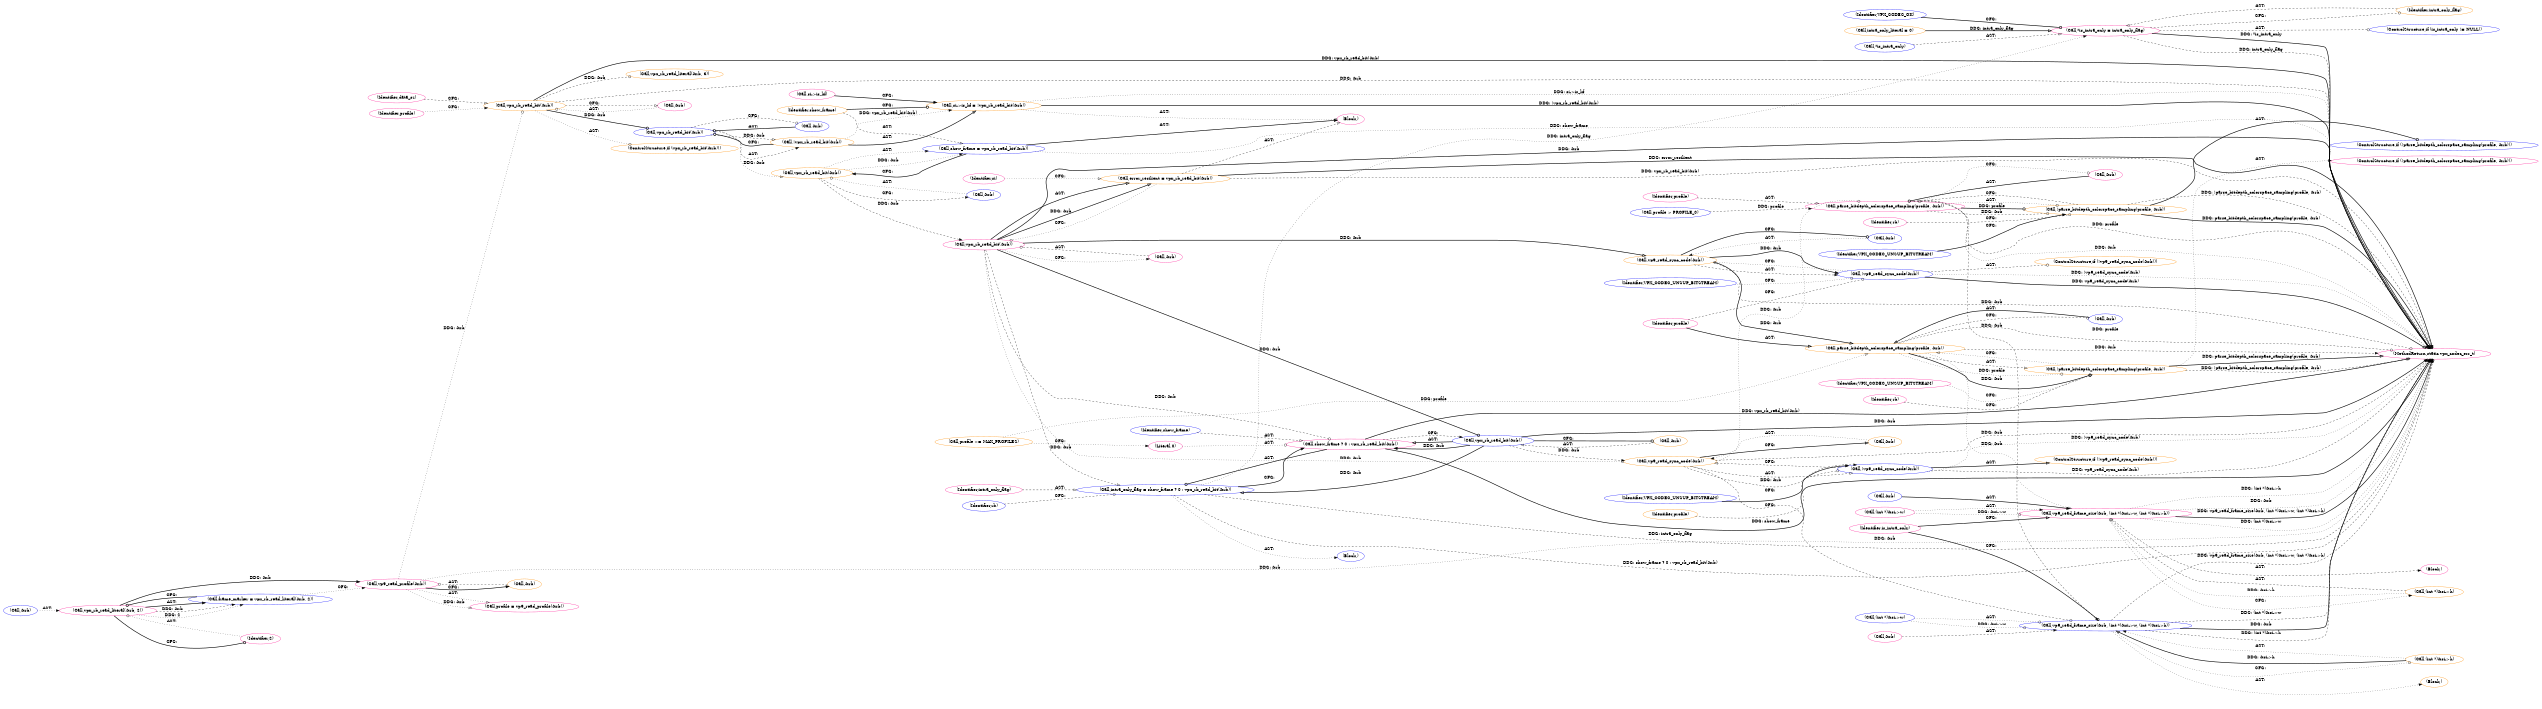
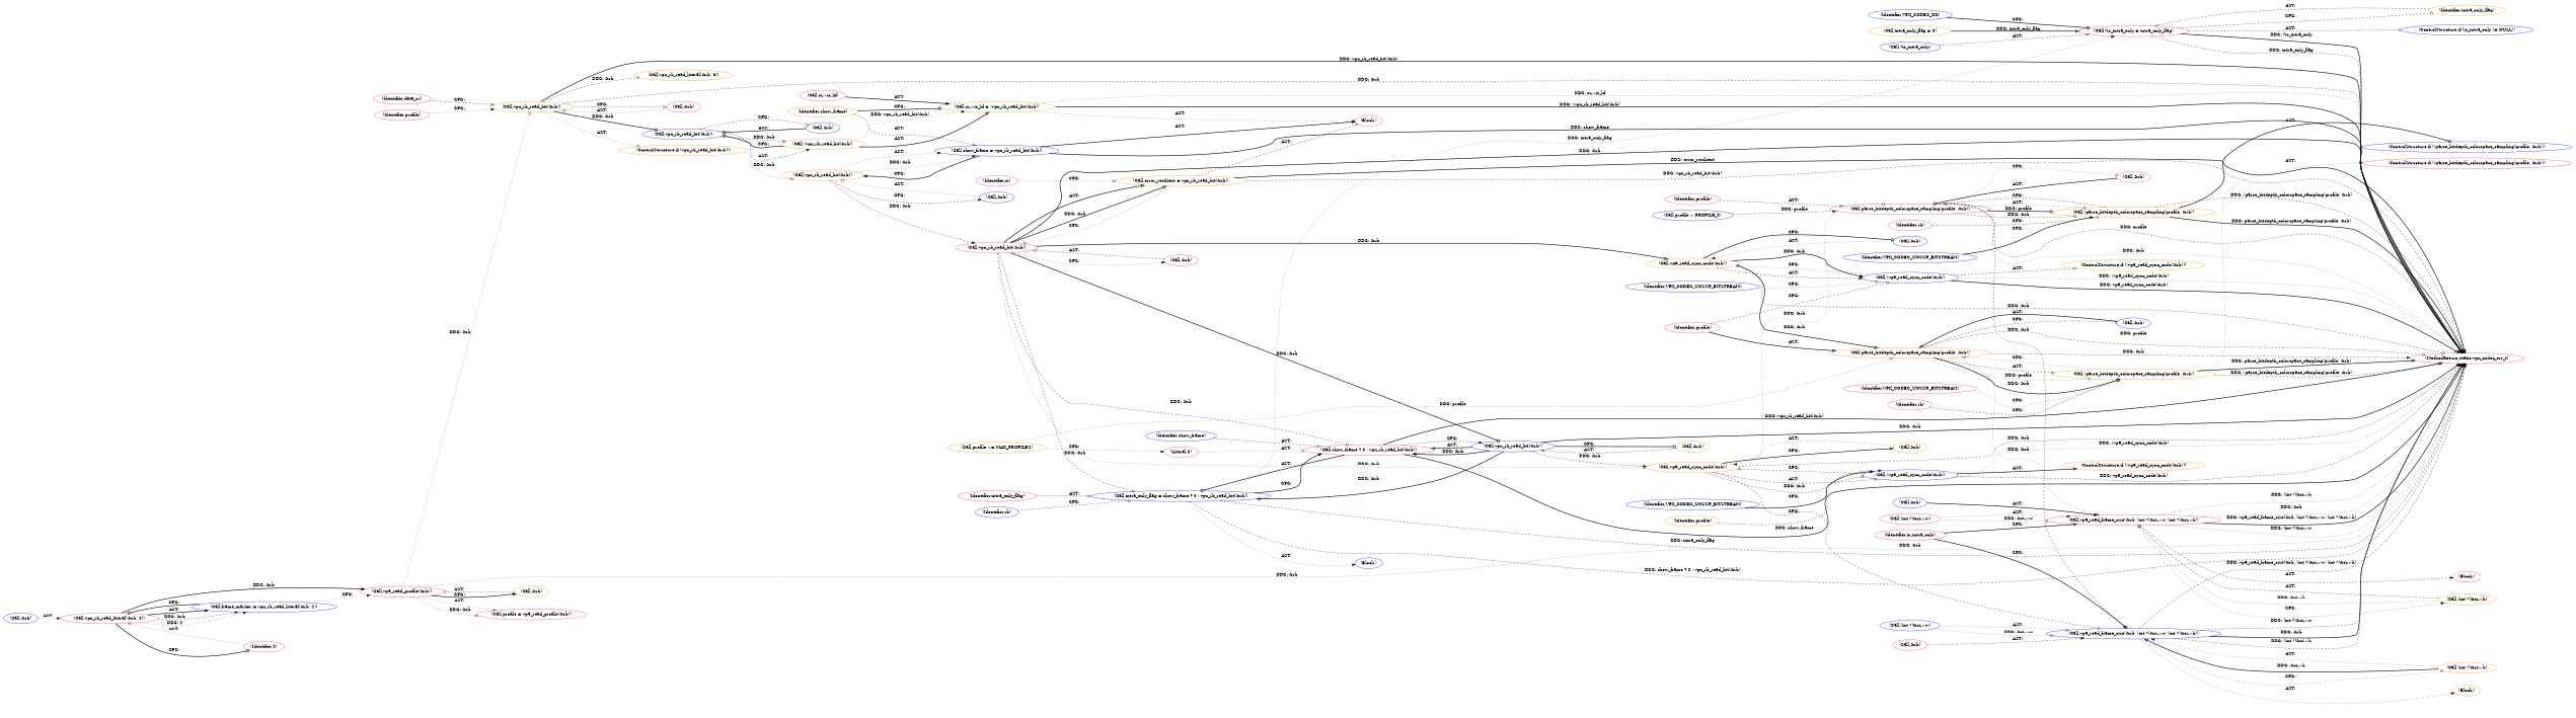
  digraph {
    rankdir=LR
    node [color=deeppink]
    edge [arrowhead=odot style=dashed]
    n1 [color=blue label="(Call,vpx_rb_read_bit(&rb))"]
    n2 [color=darkorange label="(Call,!vpx_rb_read_bit(&rb))"]
    n3 [color=darkorange label="(Call,vpx_rb_read_bit(&rb))"]
    n4 [color=blue label="(Call,&rb)"]
    n5 [color=darkorange label="(Call,si->is_kf = !vpx_rb_read_bit(&rb))"]
    n6 [color=blue label="(Call,show_frame = vpx_rb_read_bit(&rb))"]
    n7 [label="(Call,vpx_rb_read_bit(&rb))"]
    n8 [color=blue label="(Call,&rb)"]
    n9 [color=darkorange label="(Call,vpx_rb_read_bit(&rb))"]
    n10 [color=darkorange label="(ControlStructure,if (vpx_rb_read_bit(&rb)))"]
    n11 [label="(Call,&rb)"]
    n12 [color=darkorange label="(Call,vpx_rb_read_literal(&rb, 3))"]
    n13 [label="(MethodReturn,static vpx_codec_err_t)"]
    n14 [label="(Call,vp9_read_profile(&rb))"]
    n15 [label="(Call,profile = vp9_read_profile(&rb))"]
    n16 [color=darkorange label="(Call,&rb)"]
    n17 [label="(Call,vpx_rb_read_literal(&rb, 2))"]
    n18 [color=blue label="(Call,frame_marker = vpx_rb_read_literal(&rb, 2))"]
    n19 [label="(Identifier,2)"]
    n20 [label="(Block,)"]
    n21 [color=darkorange label="(Call,error_resilient = vpx_rb_read_bit(&rb))"]
    n22 [color=darkorange label="(Call,vp9_read_sync_code(&rb))"]
    n23 [color=blue label="(Call,intra_only_flag = show_frame ? 0 : vpx_rb_read_bit(&rb))"]
    n24 [label="(Call,show_frame ? 0 : vpx_rb_read_bit(&rb))"]
    n25 [color=blue label="(Call,vpx_rb_read_bit(&rb))"]
    n26 [color=darkorange label="(Call,vp9_read_sync_code(&rb))"]
    n27 [label="(Call,&rb)"]
    n28 [color=blue label="(Call,!vp9_read_sync_code(&rb))"]
    n29 [color=darkorange label="(Call,parse_bitdepth_colorspace_sampling(profile, &rb))"]
    n30 [color=blue label="(Call,&rb)"]
    n31 [label="(Call,*is_intra_only = intra_only_flag)"]
    n32 [color=blue label="(Block,)"]
    n33 [color=darkorange label="(Call,&rb)"]
    n34 [color=blue label="(Call,!vp9_read_sync_code(&rb))"]
    n35 [label="(Call,parse_bitdepth_colorspace_sampling(profile, &rb))"]
    n36 [color=blue label="(Call,vp9_read_frame_size(&rb, (int *)&si->w, (int *)&si->h))"]
    n37 [color=darkorange label="(Call,&rb)"]
    n38 [color=darkorange label="(ControlStructure,if (!vp9_read_sync_code(&rb)))"]
    n39 [color=darkorange label="(Call,!parse_bitdepth_colorspace_sampling(profile, &rb))"]
    n40 [label="(Call,vp9_read_frame_size(&rb, (int *)&si->w, (int *)&si->h))"]
    n41 [color=blue label="(Call,&rb)"]
    n42 [label="(ControlStructure,if (!parse_bitdepth_colorspace_sampling(profile, &rb)))"]
    n43 [color=darkorange label="(Call,(int *)&si->h)"]
    n44 [label="(Block,)"]
    n45 [color=blue label="(ControlStructure,if (is_intra_only != NULL))"]
    n46 [color=darkorange label="(Identifier,intra_only_flag)"]
    n47 [label="(Literal,0)"]
    n48 [color=darkorange label="(ControlStructure,if (!vp9_read_sync_code(&rb)))"]
    n49 [color=darkorange label="(Call,!parse_bitdepth_colorspace_sampling(profile, &rb))"]
    n50 [label="(Call,&rb)"]
    n51 [color=darkorange label="(Call,(int *)&si->h)"]
    n52 [color=darkorange label="(Block,)"]
    n53 [color=blue label="(ControlStructure,if (!parse_bitdepth_colorspace_sampling(profile, &rb)))"]
    n54 [color=blue label="(Identifier,VPX_CODEC_OK)"]
    n55 [label="(Identifier,rb)"]
    n56 [label="(Identifier,VPX_CODEC_UNSUP_BITSTREAM)"]
    n57 [color=darkorange label="(Identifier,profile)"]
    n58 [label="(Identifier,rb)"]
    n59 [label="(Identifier,profile)"]
    n60 [label="(Call,(int *)&si->w)"]
    n61 [color=blue label="(Identifier,VPX_CODEC_UNSUP_BITSTREAM)"]
    n62 [color=blue label="(Identifier,VPX_CODEC_UNSUP_BITSTREAM)"]
    n63 [color=blue label="(Call,&rb)"]
-   n64 [color=darkorange label="(Call,intra_only_literal = 0)"]
+   n64 [color=darkorange label="(Call,intra_only_flag = 0)"]
    n65 [label="(Identifier,intra_only_flag)"]
    n66 [color=blue label="(Identifier,VPX_CODEC_UNSUP_BITSTREAM)"]
    n67 [label="(Identifier,si)"]
    n68 [label="(Identifier,profile)"]
    n69 [color=blue label="(Identifier,rb)"]
    n70 [color=darkorange label="(Identifier,show_frame)"]
    n71 [label="(Call,si->is_kf)"]
    n72 [label="(Identifier,data_sz)"]
    n73 [color=blue label="(Call,(int *)&si->w)"]
    n74 [label="(Call,&rb)"]
    n75 [color=blue label="(Identifier,show_frame)"]
    n76 [label="(Identifier,is_intra_only)"]
    n77 [color=blue label="(Call,*is_intra_only)"]
    n78 [color=blue label="(Call,&rb)"]
    n79 [color=darkorange label="(Call,profile >= MAX_PROFILES)"]
    n80 [label="(Identifier,profile)"]
    n81 [color=blue label="(Call,profile > PROFILE_0)"]
    n1 -> n2 [arrowhead=normal label="AST: "]
    n1 -> n2 [arrowhead=onormal label="DDG: &rb"]
    n1 -> n3 [arrowhead=onormal label="DDG: &rb" style=dotted]
    n1 -> n4 [label="CFG: "]
    n2 -> n1 [label="CFG: " style=bold]
    n2 -> n5 [arrowhead=onormal label="AST: " style=bold]
    n2 -> n5 [arrowhead=normal label="DDG: vpx_rb_read_bit(&rb)" style=dotted]
    n3 -> n6 [arrowhead=normal label="AST: " style=dotted]
    n3 -> n6 [arrowhead=normal label="DDG: &rb" style=dotted]
    n3 -> n7 [arrowhead=normal label="DDG: &rb"]
    n3 -> n8 [arrowhead=normal label="CFG: "]
    n4 -> n1 [label="AST: " style=bold]
    n5 -> n13 [arrowhead=onormal label="DDG: si->is_kf" style=dotted]
    n5 -> n13 [arrowhead=onormal label="DDG: !vpx_rb_read_bit(&rb)" style=bold]
    n5 -> n20 [label="AST: " style=dotted]
    n6 -> n3 [arrowhead=normal label="CFG: " style=bold]
-   n6 -> n13 [label="DDG: show_frame" style=dotted]
+   n6 -> n13 [label="DDG: show_frame" style=bold]
    n6 -> n20 [arrowhead=normal label="AST: " style=bold]
    n7 -> n13 [label="DDG: &rb" style=bold]
    n7 -> n21 [arrowhead=onormal label="AST: " style=bold]
    n7 -> n21 [arrowhead=onormal label="DDG: &rb" style=bold]
    n7 -> n22 [arrowhead=onormal label="DDG: &rb" style=bold]
    n7 -> n23 [arrowhead=onormal label="DDG: &rb"]
    n7 -> n24 [label="DDG: &rb"]
    n7 -> n25 [label="DDG: &rb" style=bold]
    n7 -> n26 [label="DDG: &rb" style=dotted]
    n7 -> n27 [arrowhead=normal label="CFG: " style=dotted]
    n8 -> n3 [label="AST: " style=dotted]
    n9 -> n1 [label="DDG: &rb" style=bold]
    n9 -> n10 [label="AST: " style=dotted]
    n9 -> n11 [arrowhead=onormal label="CFG: "]
    n9 -> n12 [label="DDG: &rb"]
    n9 -> n13 [arrowhead=normal label="DDG: vpx_rb_read_bit(&rb)" style=bold]
    n9 -> n13 [arrowhead=onormal label="DDG: &rb"]
    n11 -> n9 [label="AST: " style=dotted]
    n14 -> n9 [label="DDG: &rb" style=dotted]
    n14 -> n13 [label="DDG: &rb" style=dotted]
    n14 -> n15 [arrowhead=onormal label="AST: " style=dotted]
    n14 -> n15 [arrowhead=onormal label="DDG: &rb" style=dotted]
    n14 -> n16 [arrowhead=normal label="CFG: " style=bold]
    n16 -> n14 [label="AST: "]
    n17 -> n14 [arrowhead=normal label="DDG: &rb" style=bold]
    n17 -> n18 [arrowhead=normal label="AST: " style=bold]
    n17 -> n18 [arrowhead=normal label="DDG: &rb"]
    n17 -> n18 [arrowhead=normal label="DDG: 2" style=dotted]
    n17 -> n19 [label="CFG: " style=bold]
    n18 -> n14 [arrowhead=normal label="CFG: " style=dotted]
    n18 -> n17 [label="CFG: " style=bold]
    n19 -> n17 [label="AST: " style=dotted]
    n21 -> n7 [label="CFG: " style=dotted]
    n21 -> n13 [label="DDG: vpx_rb_read_bit(&rb)"]
    n21 -> n13 [arrowhead=normal label="DDG: error_resilient" style=bold]
    n21 -> n20 [arrowhead=onormal label="AST: "]
    n22 -> n13 [label="DDG: &rb"]
    n22 -> n28 [arrowhead=normal label="AST: "]
    n22 -> n28 [arrowhead=normal label="DDG: &rb" style=bold]
    n22 -> n29 [arrowhead=onormal label="DDG: &rb" style=bold]
    n22 -> n30 [label="CFG: " style=bold]
    n23 -> n13 [arrowhead=normal label="DDG: show_frame ? 0 : vpx_rb_read_bit(&rb)"]
    n23 -> n13 [arrowhead=normal label="DDG: intra_only_flag"]
    n23 -> n24 [arrowhead=normal label="CFG: " style=bold]
    n23 -> n31 [arrowhead=normal label="DDG: intra_only_flag" style=dotted]
    n23 -> n32 [arrowhead=normal label="AST: " style=dotted]
    n24 -> n13 [arrowhead=normal label="DDG: show_frame" style=bold]
    n24 -> n13 [arrowhead=onormal label="DDG: vpx_rb_read_bit(&rb)" style=bold]
    n24 -> n23 [label="AST: " style=bold]
    n24 -> n25 [arrowhead=normal label="CFG: "]
    n25 -> n13 [arrowhead=normal label="DDG: &rb" style=bold]
    n25 -> n23 [arrowhead=onormal label="DDG: &rb" style=bold]
    n25 -> n24 [arrowhead=onormal label="AST: " style=bold]
    n25 -> n24 [arrowhead=normal label="DDG: &rb" style=bold]
    n25 -> n26 [arrowhead=normal label="DDG: &rb"]
    n25 -> n33 [label="CFG: " style=bold]
    n26 -> n13 [arrowhead=normal label="DDG: &rb"]
    n26 -> n34 [arrowhead=onormal label="AST: "]
    n26 -> n34 [label="DDG: &rb"]
    n26 -> n35 [label="DDG: &rb" style=dotted]
    n26 -> n36 [label="DDG: &rb"]
    n26 -> n37 [arrowhead=onormal label="CFG: " style=bold]
    n27 -> n7 [label="AST: "]
    n28 -> n13 [arrowhead=normal label="DDG: !vp9_read_sync_code(&rb)" style=dotted]
    n28 -> n13 [arrowhead=onormal label="DDG: vp9_read_sync_code(&rb)" style=bold]
    n28 -> n22 [label="CFG: " style=dotted]
    n28 -> n38 [label="AST: "]
    n29 -> n13 [label="DDG: profile"]
    n29 -> n13 [arrowhead=normal label="DDG: &rb"]
    n29 -> n39 [arrowhead=onormal label="AST: "]
    n29 -> n39 [label="DDG: profile" style=dotted]
    n29 -> n39 [label="DDG: &rb" style=bold]
    n29 -> n40 [arrowhead=onormal label="DDG: &rb" style=dotted]
    n29 -> n41 [label="CFG: "]
    n30 -> n22 [arrowhead=normal label="AST: " style=dotted]
    n31 -> n13 [label="DDG: intra_only_flag"]
    n31 -> n13 [label="DDG: *is_intra_only" style=bold]
    n31 -> n45 [label="AST: "]
    n31 -> n46 [label="CFG: "]
    n33 -> n25 [arrowhead=onormal label="AST: "]
    n34 -> n13 [arrowhead=normal label="DDG: vp9_read_sync_code(&rb)"]
    n34 -> n13 [arrowhead=onormal label="DDG: !vp9_read_sync_code(&rb)" style=dotted]
    n34 -> n26 [arrowhead=onormal label="CFG: "]
    n34 -> n48 [arrowhead=onormal label="AST: " style=bold]
    n35 -> n13 [label="DDG: profile"]
    n35 -> n13 [arrowhead=onormal label="DDG: &rb" style=dotted]
    n35 -> n36 [arrowhead=normal label="DDG: &rb"]
    n35 -> n49 [label="AST: " style=dotted]
    n35 -> n49 [label="DDG: profile" style=bold]
    n35 -> n49 [label="DDG: &rb"]
    n35 -> n50 [label="CFG: " style=dotted]
    n36 -> n13 [label="DDG: vp9_read_frame_size(&rb, (int *)&si->w, (int *)&si->h)"]
    n36 -> n13 [arrowhead=onormal label="DDG: (int *)&si->w"]
    n36 -> n13 [arrowhead=normal label="DDG: &rb" style=bold]
    n36 -> n13 [label="DDG: (int *)&si->h"]
    n36 -> n51 [label="CFG: " style=dotted]
    n36 -> n52 [arrowhead=normal label="AST: " style=dotted]
    n37 -> n26 [arrowhead=normal label="AST: " style=dotted]
    n39 -> n13 [arrowhead=onormal label="DDG: parse_bitdepth_colorspace_sampling(profile, &rb)" style=bold]
    n39 -> n13 [label="DDG: !parse_bitdepth_colorspace_sampling(profile, &rb)"]
    n39 -> n29 [arrowhead=onormal label="CFG: " style=dotted]
    n39 -> n42 [arrowhead=normal label="AST: " style=dotted]
    n40 -> n13 [arrowhead=onormal label="DDG: vp9_read_frame_size(&rb, (int *)&si->w, (int *)&si->h)" style=bold]
    n40 -> n13 [arrowhead=normal label="DDG: (int *)&si->w" style=dotted]
    n40 -> n13 [arrowhead=onormal label="DDG: (int *)&si->h" style=dotted]
    n40 -> n13 [arrowhead=normal label="DDG: &rb" style=dotted]
    n40 -> n43 [arrowhead=normal label="CFG: " style=dotted]
    n40 -> n44 [arrowhead=normal label="AST: "]
    n41 -> n29 [arrowhead=onormal label="AST: " style=bold]
    n43 -> n40 [label="AST: "]
    n43 -> n40 [label="DDG: &si->h" style=dotted]
    n46 -> n31 [arrowhead=onormal label="AST: "]
    n47 -> n24 [label="AST: " style=dotted]
    n49 -> n13 [arrowhead=onormal label="DDG: parse_bitdepth_colorspace_sampling(profile, &rb)" style=bold]
    n49 -> n13 [arrowhead=onormal label="DDG: !parse_bitdepth_colorspace_sampling(profile, &rb)"]
    n49 -> n35 [label="CFG: "]
    n49 -> n53 [label="AST: " style=bold]
    n50 -> n35 [label="AST: " style=bold]
    n51 -> n36 [arrowhead=normal label="AST: " style=dotted]
    n51 -> n36 [arrowhead=onormal label="DDG: &si->h" style=bold]
    n54 -> n31 [label="CFG: " style=bold]
    n55 -> n39 [label="CFG: "]
    n56 -> n39 [arrowhead=onormal label="CFG: " style=dotted]
    n57 -> n34 [arrowhead=normal label="CFG: "]
    n58 -> n49 [label="CFG: "]
    n59 -> n9 [arrowhead=normal label="CFG: " style=dotted]
    n60 -> n40 [arrowhead=normal label="AST: " style=dotted]
    n60 -> n40 [label="DDG: &si->w" style=dotted]
    n61 -> n34 [arrowhead=normal label="CFG: " style=bold]
    n62 -> n49 [arrowhead=normal label="CFG: " style=bold]
    n63 -> n40 [arrowhead=normal label="AST: " style=bold]
    n64 -> n31 [arrowhead=onormal label="DDG: intra_only_flag" style=bold]
    n65 -> n23 [arrowhead=onormal label="AST: "]
    n66 -> n28 [label="CFG: " style=dotted]
    n67 -> n21 [arrowhead=onormal label="CFG: " style=dotted]
    n68 -> n28 [label="CFG: "]
    n68 -> n29 [arrowhead=onormal label="AST: " style=bold]
    n69 -> n23 [label="CFG: "]
    n70 -> n5 [label="CFG: " style=bold]
    n70 -> n6 [arrowhead=onormal label="AST: "]
-   n71 -> n5 [arrowhead=normal label="CFG: " style=bold]
+   n71 -> n5 [arrowhead=normal label="AST: " style=bold]
    n72 -> n9 [arrowhead=onormal label="CFG: "]
    n73 -> n36 [label="AST: " style=dotted]
    n73 -> n36 [label="DDG: &si->w" style=dotted]
    n74 -> n36 [arrowhead=normal label="AST: "]
    n75 -> n24 [arrowhead=onormal label="AST: "]
    n76 -> n36 [label="CFG: " style=bold]
    n76 -> n40 [arrowhead=onormal label="CFG: " style=bold]
    n77 -> n31 [arrowhead=onormal label="AST: "]
    n78 -> n17 [arrowhead=normal label="AST: " style=dotted]
    n79 -> n29 [arrowhead=onormal label="DDG: profile" style=dotted]
    n79 -> n47 [arrowhead=normal label="CFG: " style=dotted]
    n80 -> n35 [arrowhead=onormal label="AST: "]
    n81 -> n35 [arrowhead=normal label="DDG: profile"]
  }
